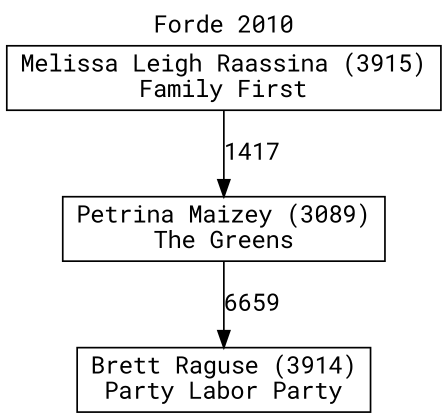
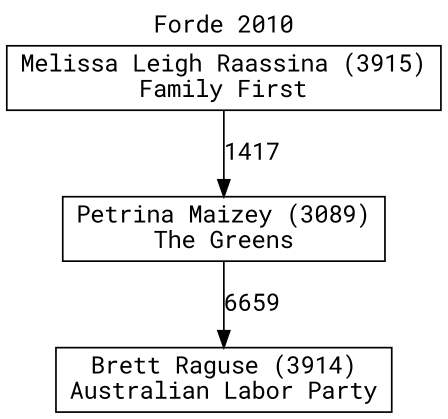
  digraph {
    fontname="Roboto Mono"
    label="Forde 2010"
    labelloc=t
    mclimit=10
    node [fontname="Roboto Mono" shape=box]
    edge [fontname="Roboto Mono"]
-   n1 [label="Brett Raguse (3914)\nParty Labor Party"]
+   n1 [label="Brett Raguse (3914)\nAustralian Labor Party"]
    n2 [label="Petrina Maizey (3089)\nThe Greens"]
    n3 [label="Melissa Leigh Raassina (3915)\nFamily First"]
    n2 -> n1 [label=6659]
    n3 -> n2 [label=1417]
  }
